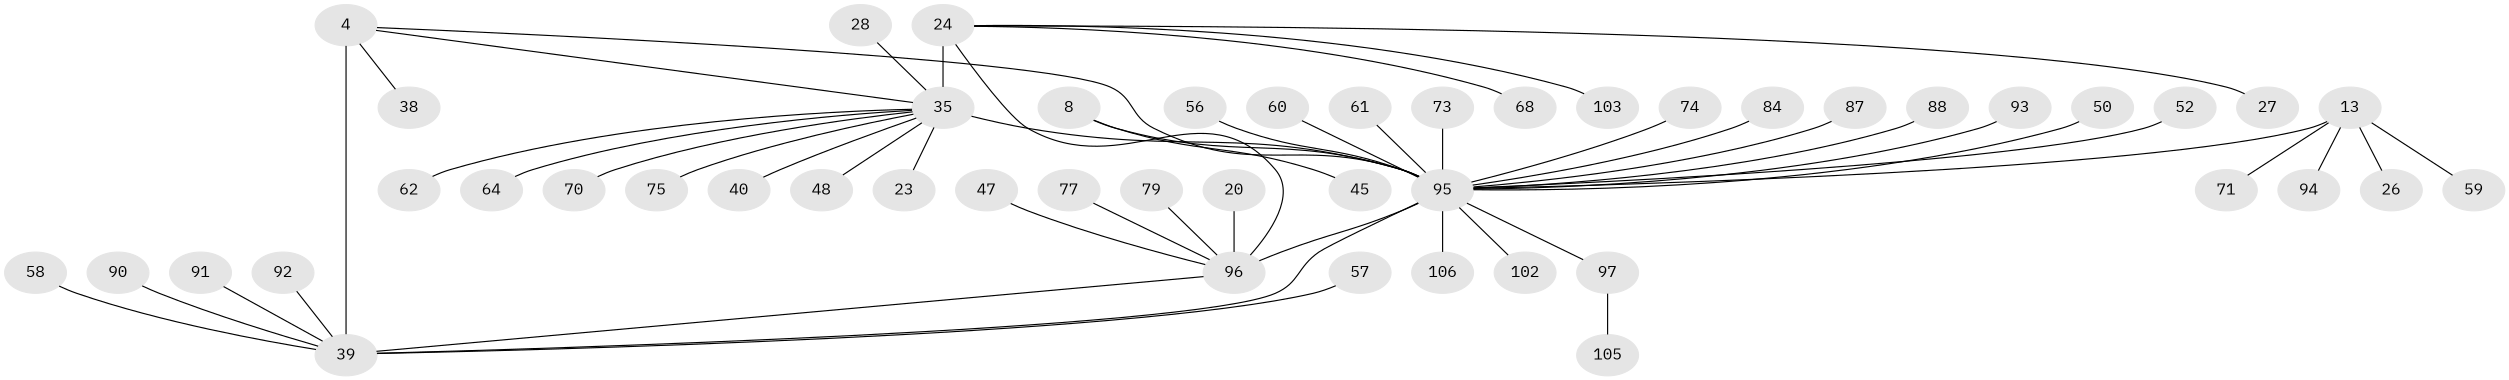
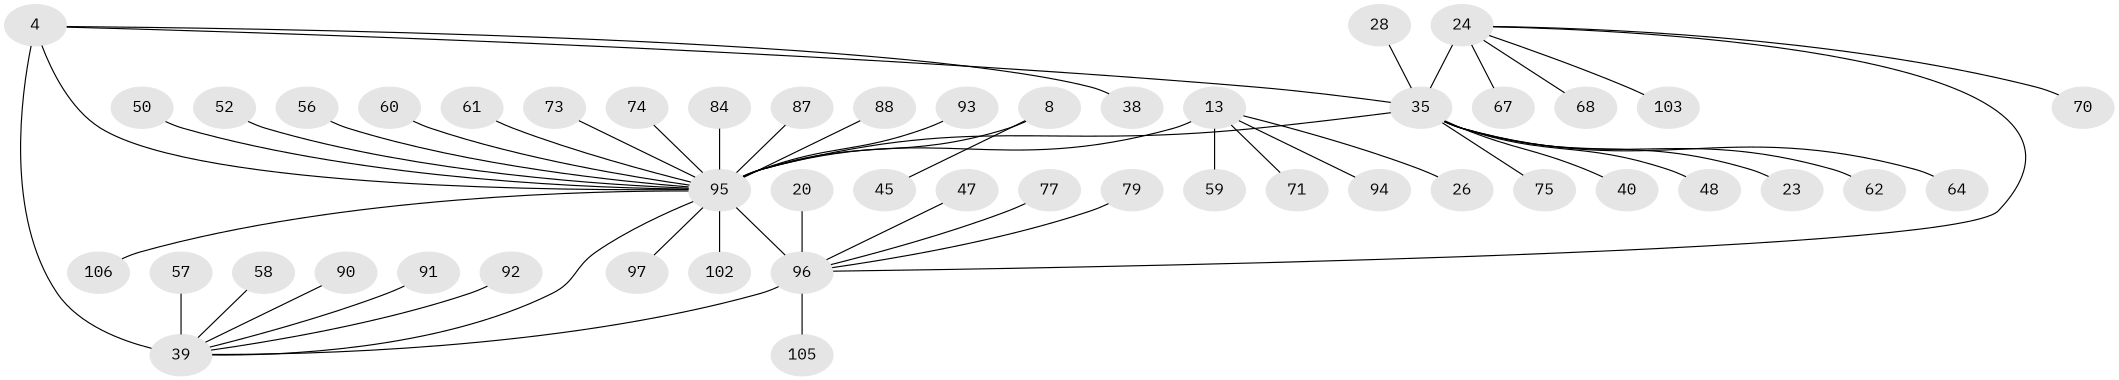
  graph {
    fontname="IBM Plex Mono"
    node [color=gray90 fontname="IBM Plex Mono" style=filled]
    edge [fontname="IBM Plex Mono"]
    4 [super="+3"]
    35 [super="+34+23"]
    38
    95 [super="+42+76+86"]
    n5 [label=39 super="+5+30+36+39+44+46"]
    40
    48
    n8 [label=23]
    62
    64
    70 [super="+37"]
    75
    96 [super="+19+27+31"]
    97
    102 [super="+89"]
    106 [super="+104"]
    8 [super="+6"]
    45
    13 [super="+12"]
    26
    59
    71
    94
    20 [super="+18"]
    105
    24 [super="+22"]
-   67 [label=27]
+   67
    68
    103 [super="+66"]
    28
    47
    50
    52
    56
    57
    58
    60
    61
    73 [super="+29"]
    74
    77 [super="+49"]
    79
    84 [super="+43"]
    87
    88
    90
    91 [super="+41+63+69+82"]
    92
    93 [super="+85"]
    4 -- 35 [weight=2]
    4 -- 38
    4 -- 95
    4 -- n5 [weight=6]
    35 -- 95 [weight=6]
    35 -- 40
    35 -- 48
    35 -- n8
    35 -- 62
    35 -- 64
-   35 -- 70
+   24 -- 70
    35 -- 75
    95 -- n5
    95 -- 96 [weight=2]
    95 -- 97
    95 -- 102
    95 -- 106
    96 -- n5
-   97 -- 105
+   96 -- 105
    8 -- 95 [weight=6]
    8 -- 45
    13 -- 95 [weight=6]
    13 -- 26
    13 -- 59
    13 -- 71
    13 -- 94
    20 -- 96 [weight=6]
    24 -- 35 [weight=6]
    24 -- 96
    24 -- 67
    24 -- 68
    24 -- 103
    28 -- 35
    47 -- 96
    50 -- 95
    52 -- 95
    56 -- 95
    57 -- n5
    58 -- n5
    60 -- 95
    61 -- 95
    73 -- 95 [weight=3]
    74 -- 95
    77 -- 96
    79 -- 96
    84 -- 95
    87 -- 95
    88 -- 95
    90 -- n5
    91 -- n5
    92 -- n5
    93 -- 95
  }
